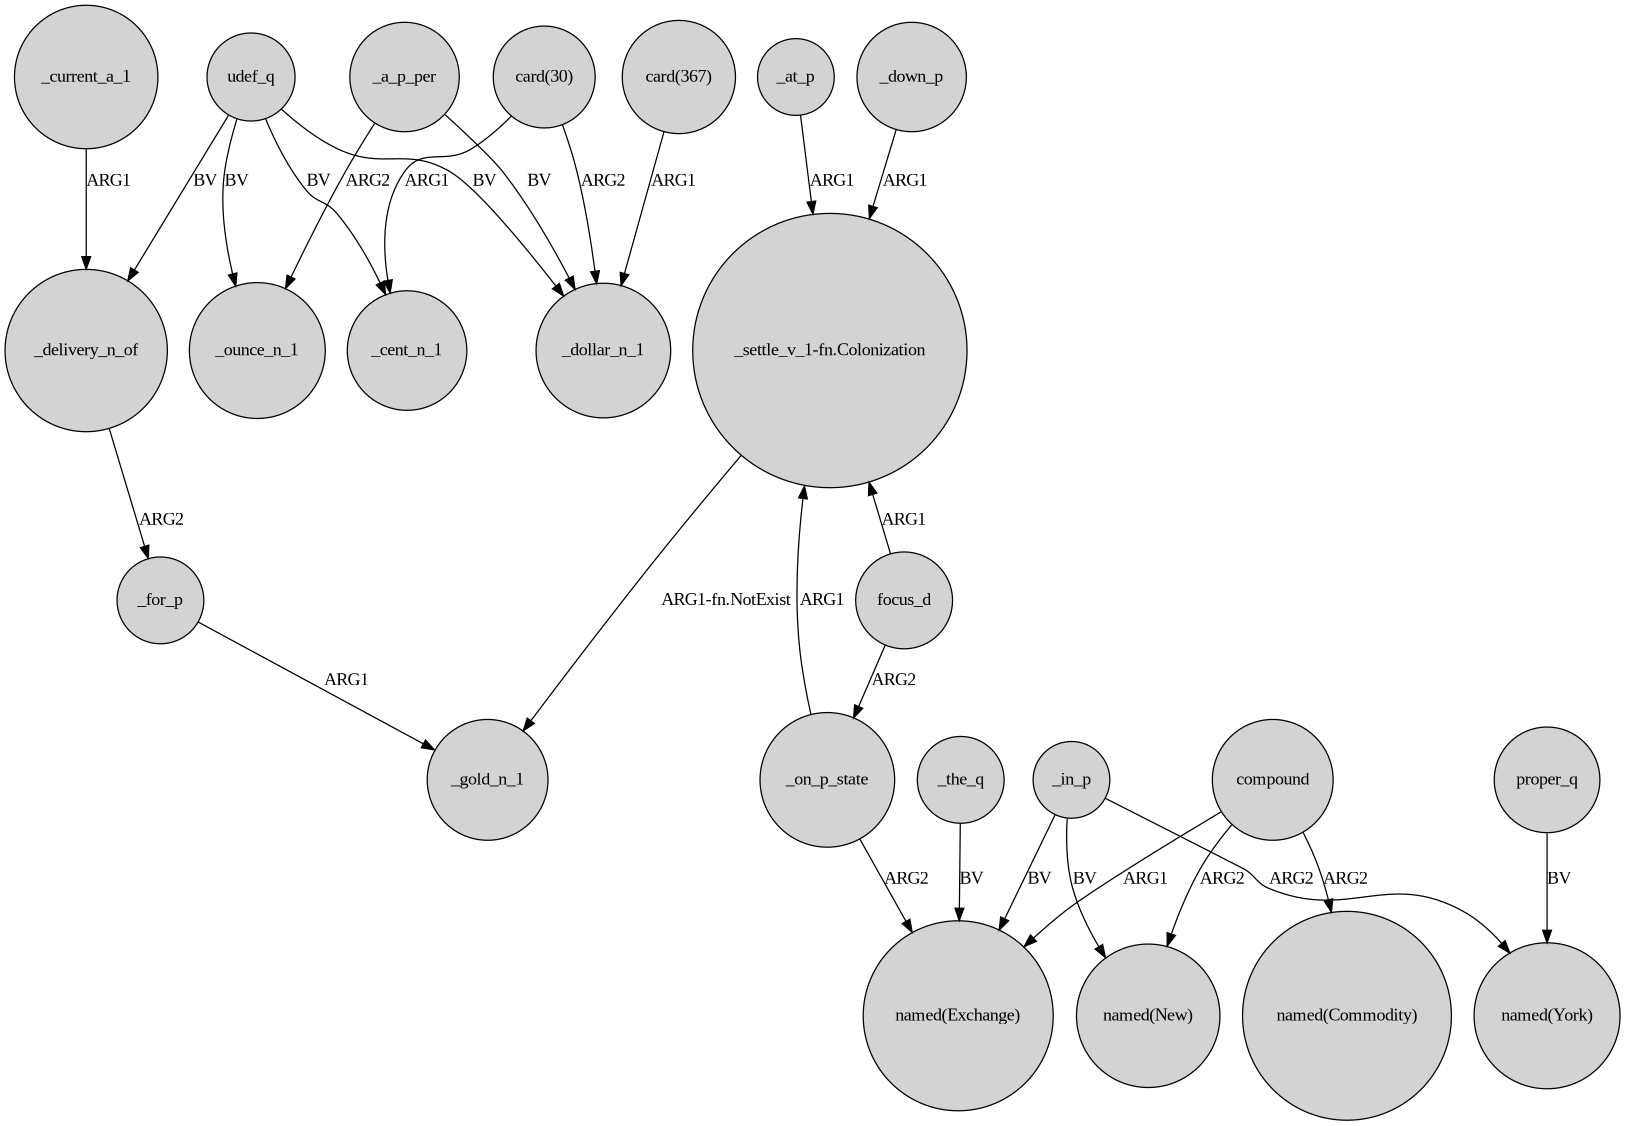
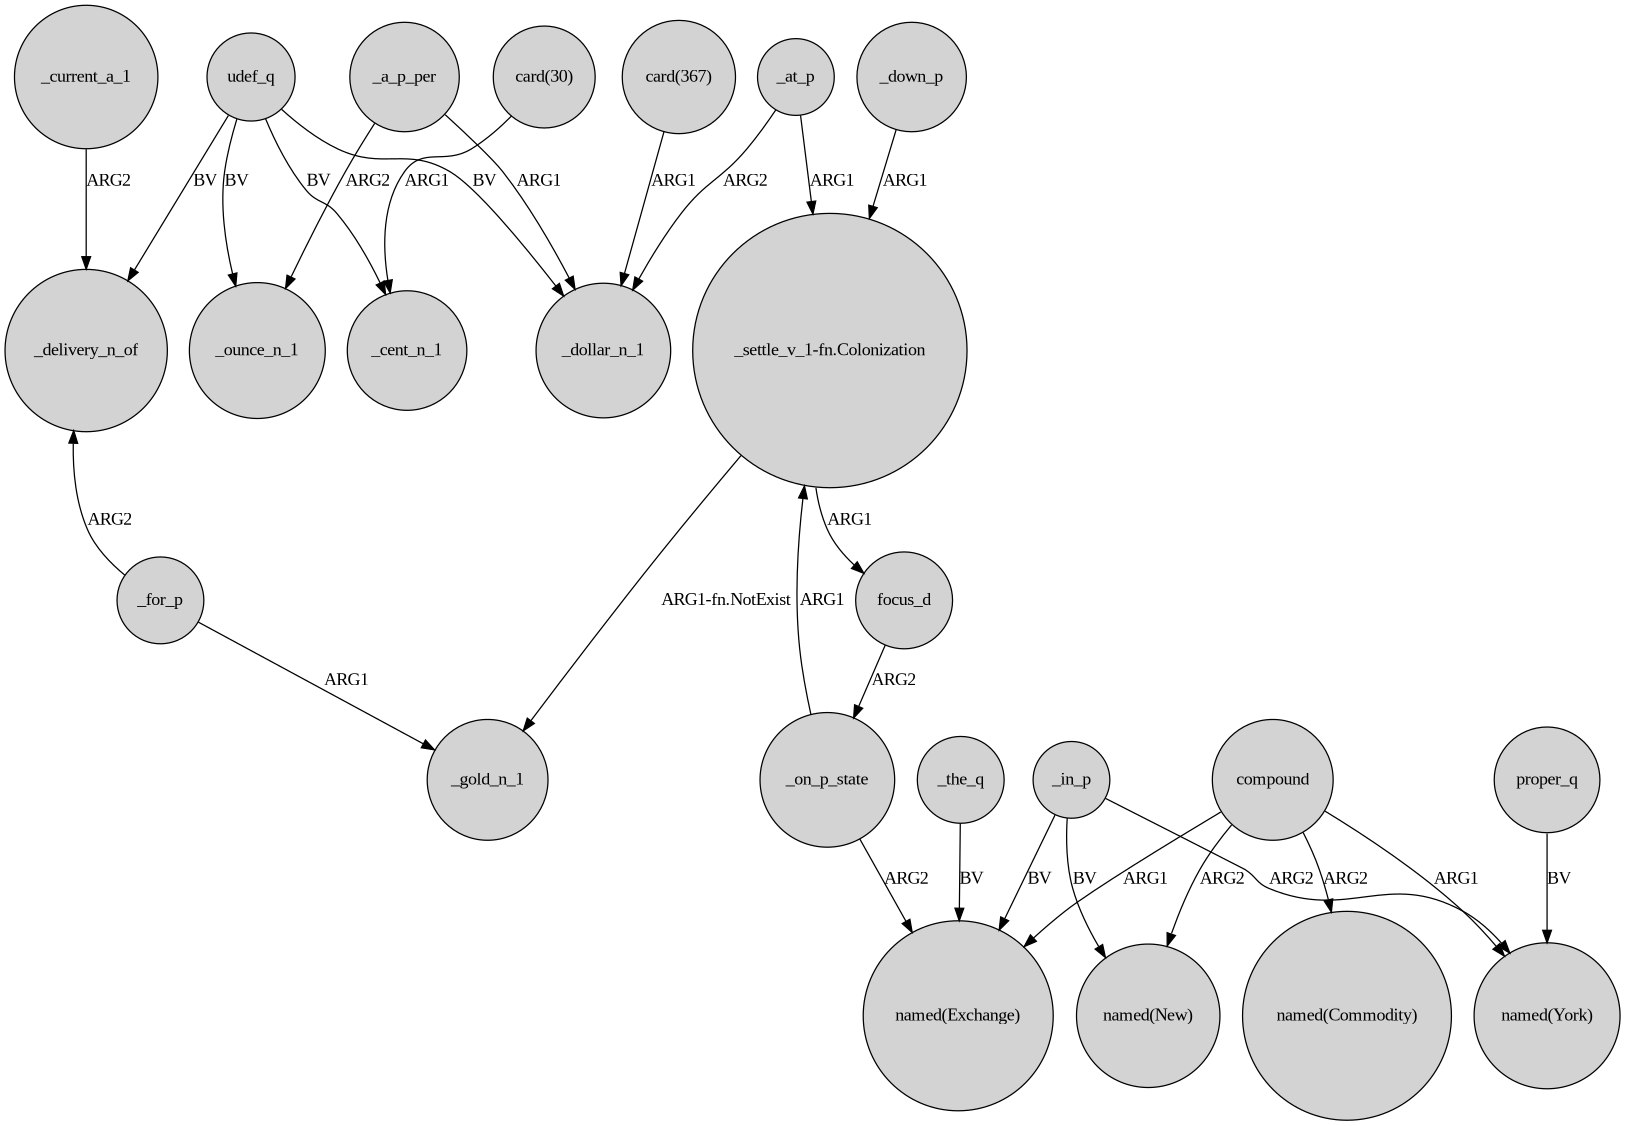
  digraph {
    fontname="Liberation Serif"
    node [fontname="Liberation Serif" shape=circle style=filled]
    edge [fontname="Liberation Serif"]
    _at_p
    _dollar_n_1
    "_settle_v_1-fn.Colonization"
    _gold_n_1
    compound
    "named(New)"
    "named(Exchange)"
    "named(Commodity)"
    "named(York)"
    proper_q
    focus_d
    _on_p_state
    udef_q
    _delivery_n_of
    _ounce_n_1
    _cent_n_1
    _the_q
    _in_p
    _a_p_per
    _down_p
    "card(367)"
    "card(30)"
    _for_p
    _current_a_1
-   "card(30)" -> _dollar_n_1 [label=ARG2]
+   _at_p -> _dollar_n_1 [label=ARG2]
    _at_p -> "_settle_v_1-fn.Colonization" [label=ARG1]
    "_settle_v_1-fn.Colonization" -> _gold_n_1 [label="ARG1-fn.NotExist"]
    compound -> "named(New)" [label=ARG2]
    compound -> "named(Exchange)" [label=ARG1]
    compound -> "named(Commodity)" [label=ARG2]
+   compound -> "named(York)" [label=ARG1]
    proper_q -> "named(York)" [label=BV]
-   focus_d -> "_settle_v_1-fn.Colonization" [label=ARG1]
+   "_settle_v_1-fn.Colonization" -> focus_d [label=ARG1]
    focus_d -> _on_p_state [label=ARG2]
    _on_p_state -> "_settle_v_1-fn.Colonization" [label=ARG1]
    _on_p_state -> "named(Exchange)" [label=ARG2]
    udef_q -> _dollar_n_1 [label=BV]
    udef_q -> _delivery_n_of [label=BV]
    udef_q -> _ounce_n_1 [label=BV]
    udef_q -> _cent_n_1 [label=BV]
    _the_q -> "named(Exchange)" [label=BV]
    _in_p -> "named(New)" [label=BV]
    _in_p -> "named(Exchange)" [label=BV]
    _in_p -> "named(York)" [label=ARG2]
-   _a_p_per -> _dollar_n_1 [label=BV]
+   _a_p_per -> _dollar_n_1 [label=ARG1]
    _a_p_per -> _ounce_n_1 [label=ARG2]
    _down_p -> "_settle_v_1-fn.Colonization" [label=ARG1]
    "card(367)" -> _dollar_n_1 [label=ARG1]
    "card(30)" -> _cent_n_1 [label=ARG1]
    _for_p -> _gold_n_1 [label=ARG1]
-   _delivery_n_of -> _for_p [label=ARG2]
-   _current_a_1 -> _delivery_n_of [label=ARG1]
+   _for_p -> _delivery_n_of [label=ARG2]
+   _current_a_1 -> _delivery_n_of [label=ARG2]
  }
